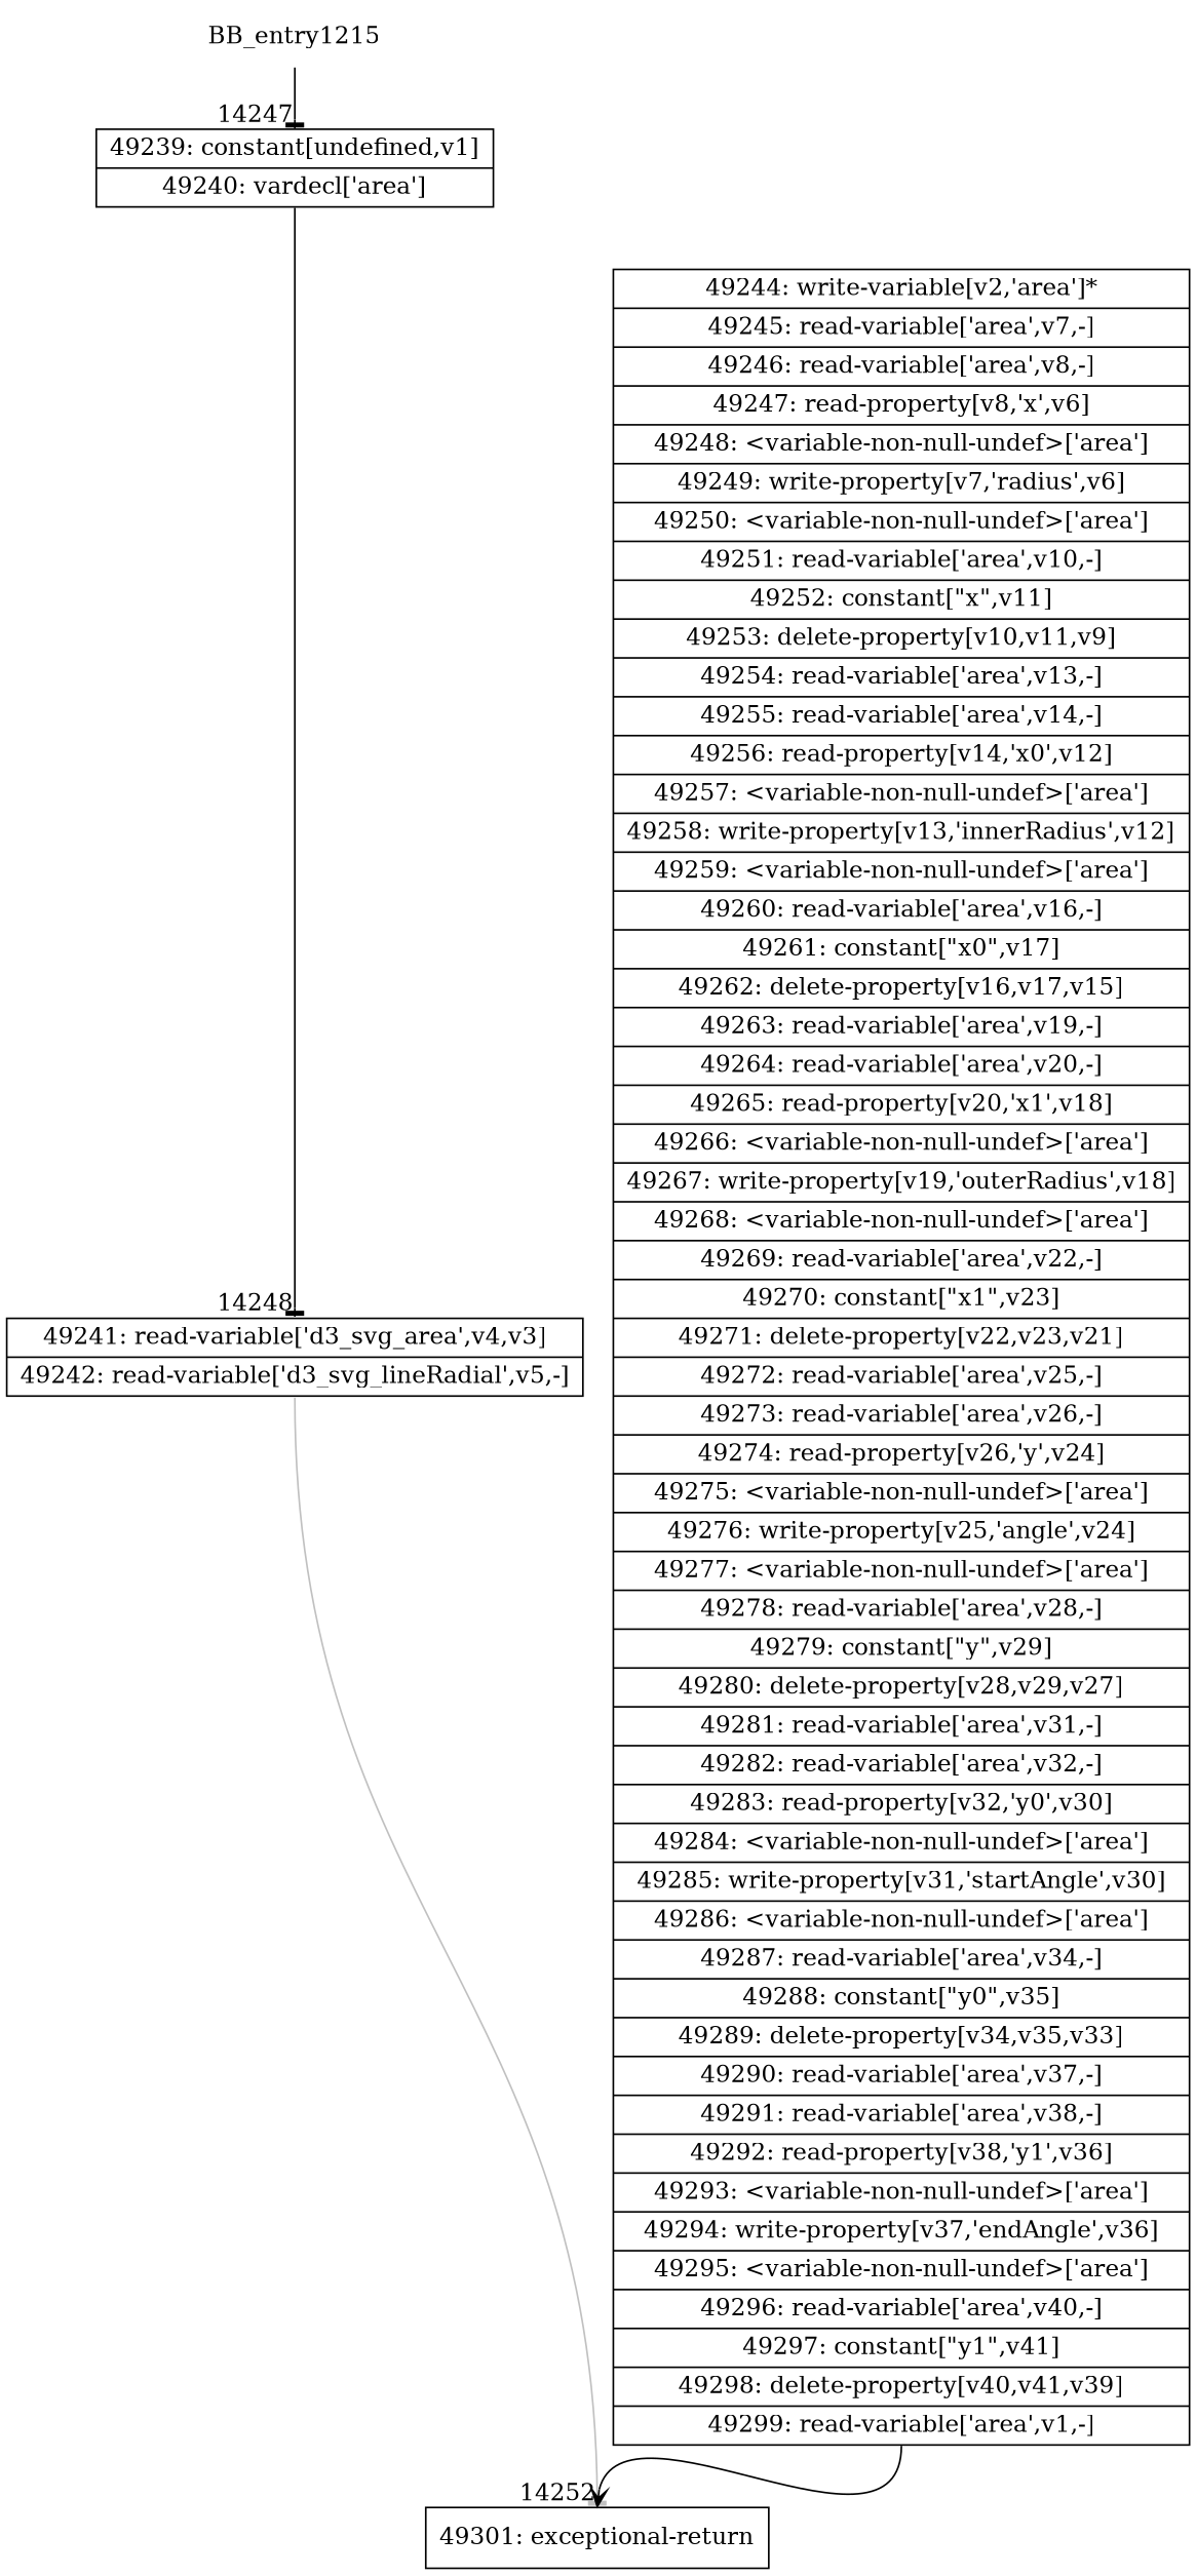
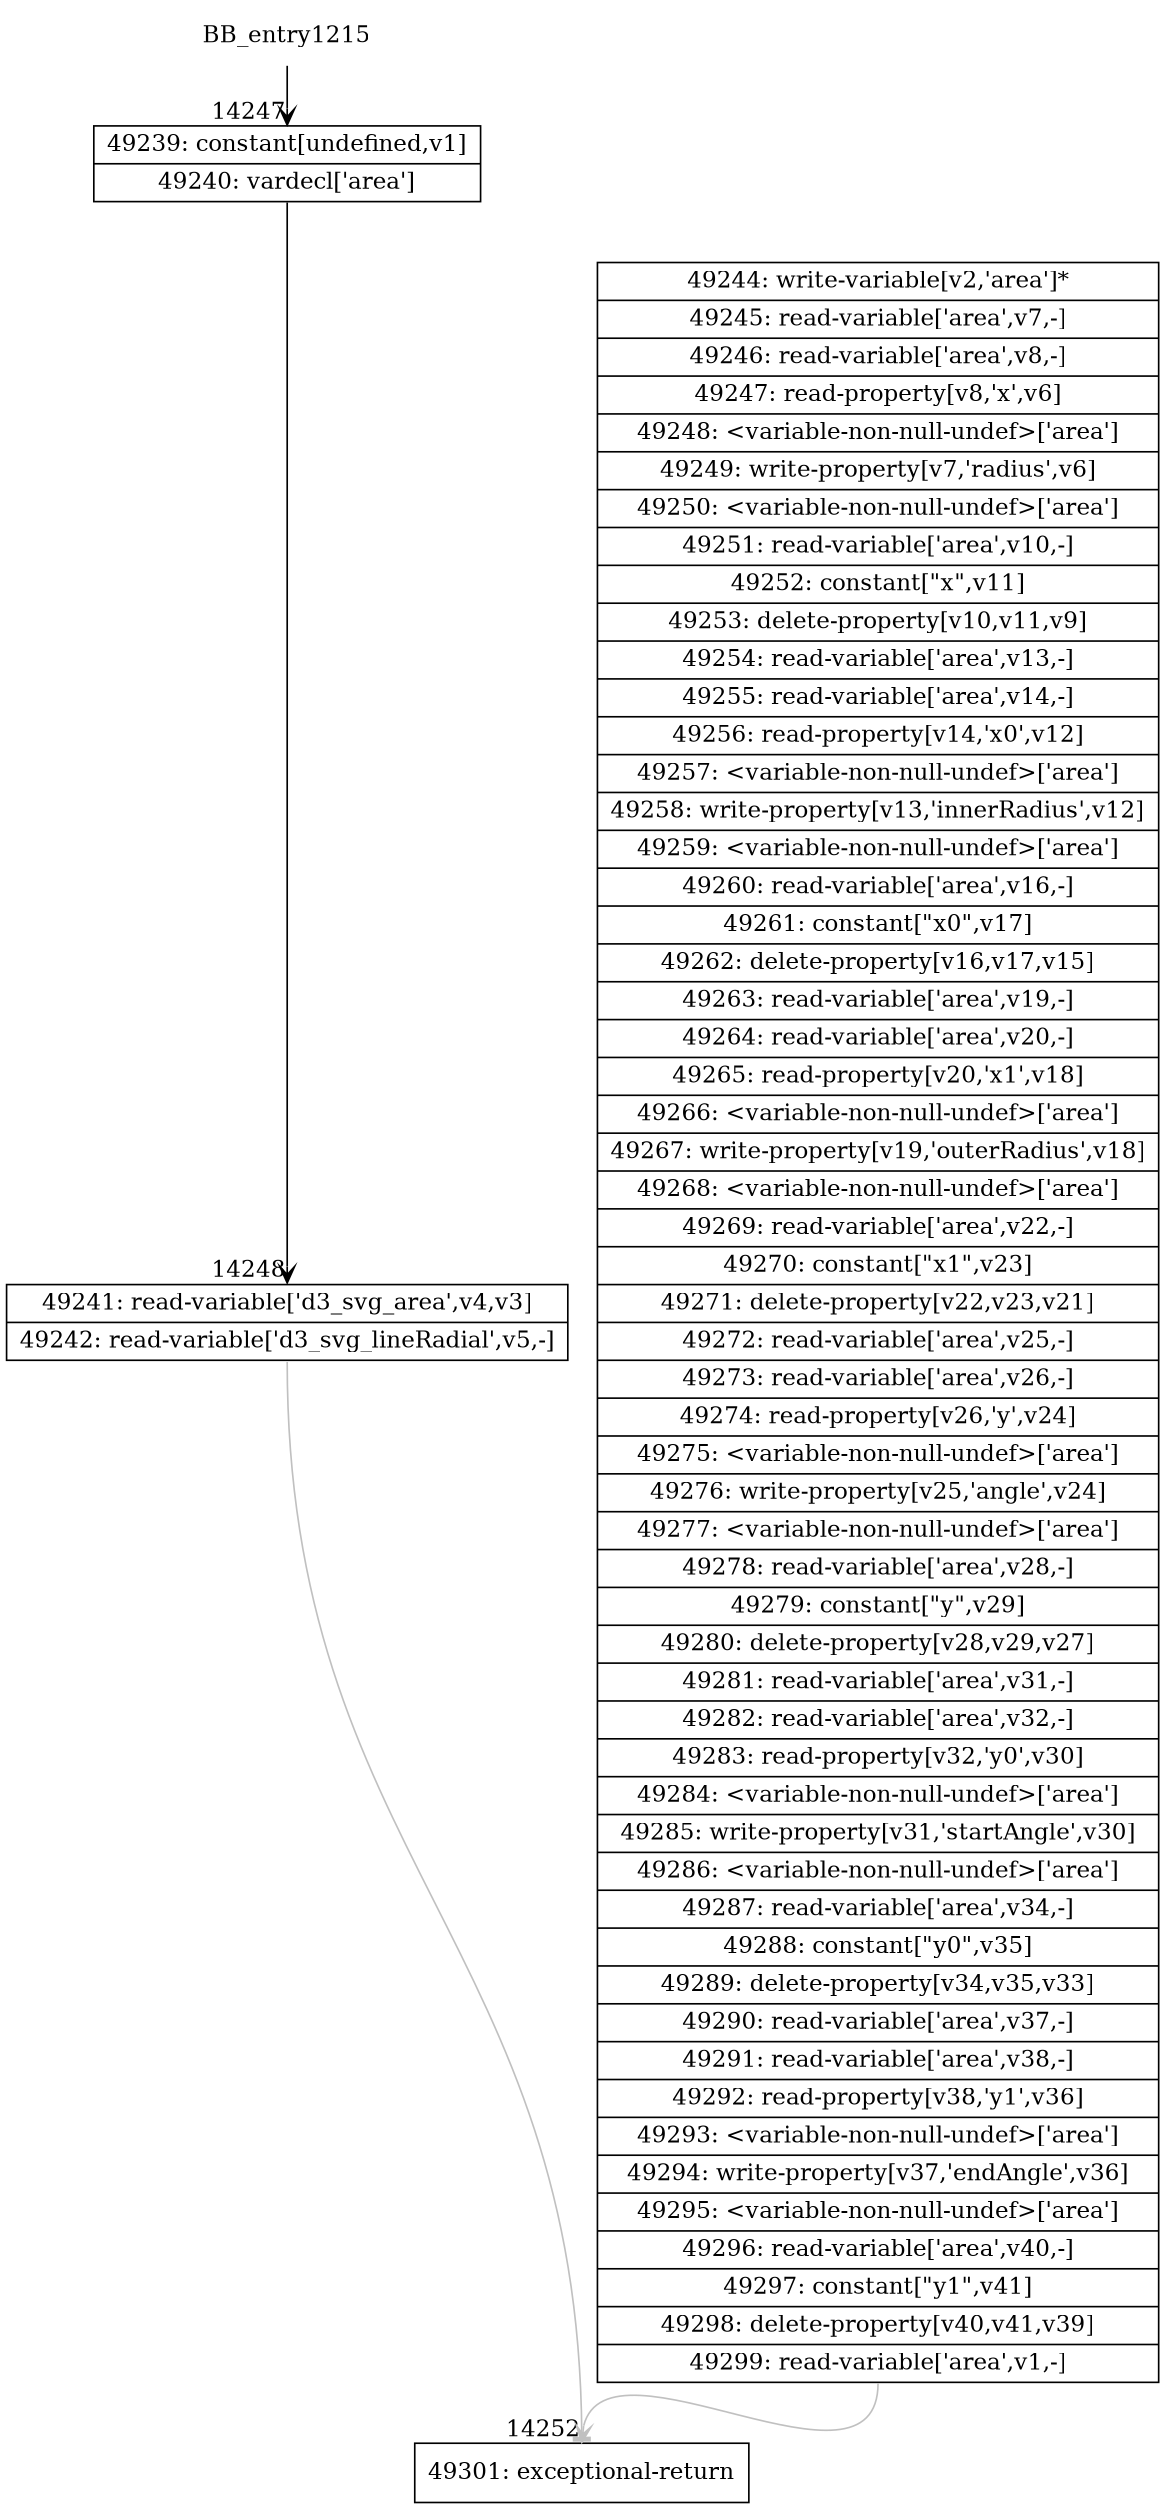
  digraph {
    rankdir=TD
    node [shape=record]
    edge [arrowhead=vee headport=n tailport=s]
    n1 [label=BB_entry1215 shape=none]
    n2 [label="{49239: constant[undefined,v1]|49240: vardecl['area']}"]
    n3 [label="{49241: read-variable['d3_svg_area',v4,v3]|49242: read-variable['d3_svg_lineRadial',v5,-]}"]
    n4 [label="{49301: exceptional-return}"]
    n5 [label="{49244: write-variable[v2,'area']*|49245: read-variable['area',v7,-]|49246: read-variable['area',v8,-]|49247: read-property[v8,'x',v6]|49248: \<variable-non-null-undef\>['area']|49249: write-property[v7,'radius',v6]|49250: \<variable-non-null-undef\>['area']|49251: read-variable['area',v10,-]|49252: constant[\"x\",v11]|49253: delete-property[v10,v11,v9]|49254: read-variable['area',v13,-]|49255: read-variable['area',v14,-]|49256: read-property[v14,'x0',v12]|49257: \<variable-non-null-undef\>['area']|49258: write-property[v13,'innerRadius',v12]|49259: \<variable-non-null-undef\>['area']|49260: read-variable['area',v16,-]|49261: constant[\"x0\",v17]|49262: delete-property[v16,v17,v15]|49263: read-variable['area',v19,-]|49264: read-variable['area',v20,-]|49265: read-property[v20,'x1',v18]|49266: \<variable-non-null-undef\>['area']|49267: write-property[v19,'outerRadius',v18]|49268: \<variable-non-null-undef\>['area']|49269: read-variable['area',v22,-]|49270: constant[\"x1\",v23]|49271: delete-property[v22,v23,v21]|49272: read-variable['area',v25,-]|49273: read-variable['area',v26,-]|49274: read-property[v26,'y',v24]|49275: \<variable-non-null-undef\>['area']|49276: write-property[v25,'angle',v24]|49277: \<variable-non-null-undef\>['area']|49278: read-variable['area',v28,-]|49279: constant[\"y\",v29]|49280: delete-property[v28,v29,v27]|49281: read-variable['area',v31,-]|49282: read-variable['area',v32,-]|49283: read-property[v32,'y0',v30]|49284: \<variable-non-null-undef\>['area']|49285: write-property[v31,'startAngle',v30]|49286: \<variable-non-null-undef\>['area']|49287: read-variable['area',v34,-]|49288: constant[\"y0\",v35]|49289: delete-property[v34,v35,v33]|49290: read-variable['area',v37,-]|49291: read-variable['area',v38,-]|49292: read-property[v38,'y1',v36]|49293: \<variable-non-null-undef\>['area']|49294: write-property[v37,'endAngle',v36]|49295: \<variable-non-null-undef\>['area']|49296: read-variable['area',v40,-]|49297: constant[\"y1\",v41]|49298: delete-property[v40,v41,v39]|49299: read-variable['area',v1,-]}"]
-   n1 -> n2 [arrowhead=tee headlabel="    14247"]
-   n2 -> n3 [arrowhead=tee headlabel="      14248"]
+   n1 -> n2 [headlabel="    14247"]
+   n2 -> n3 [headlabel="      14248"]
    n3 -> n4 [arrowhead=tee color=gray headlabel="      14252"]
-   n5 -> n4 [color=black]
+   n5 -> n4 [color=gray]
  }
